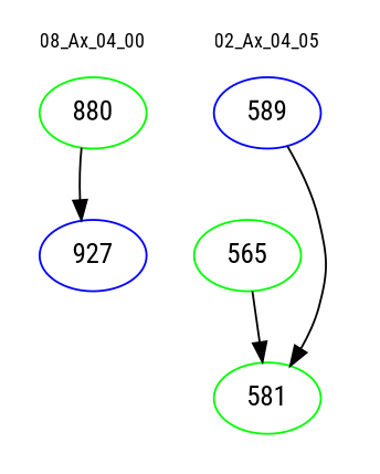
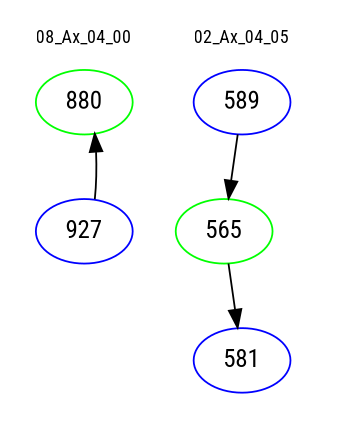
  digraph {
    fontname="Roboto Condensed"
    node [color=blue fontname="Roboto Condensed"]
    edge [color=black fontname="Roboto Condensed"]
    n1 [color=green label=880]
    n2 [label=927]
    n3 [label=589]
    n4 [color=green label=565]
-   n5 [color=green label=581]
+   n5 [label=581]
    subgraph cluster_1 {
      color=white
      fontsize=10
      label="08_Ax_04_00"
      n1
      n2
    }
    subgraph cluster_2 {
      color=white
      fontsize=10
      label="02_Ax_04_05"
      n3
      n4
      n5
    }
-   n1 -> n2
-   n3 -> n5
+   n2 -> n1
+   n3 -> n4
    n4 -> n5
  }
